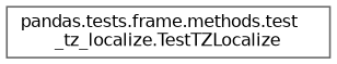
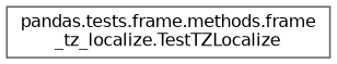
  digraph {
    rankdir=LR
-   n1 [color=grey40 fillcolor=white fontname=Helvetica fontsize=10 height=0.2 label="pandas.tests.frame.methods.test\l_tz_localize.TestTZLocalize" shape=box style=filled width=0.4]
+   n1 [color=grey40 fillcolor=white fontname=Helvetica fontsize=10 height=0.2 label="pandas.tests.frame.methods.frame\l_tz_localize.TestTZLocalize" shape=box style=filled width=0.4]
  }
